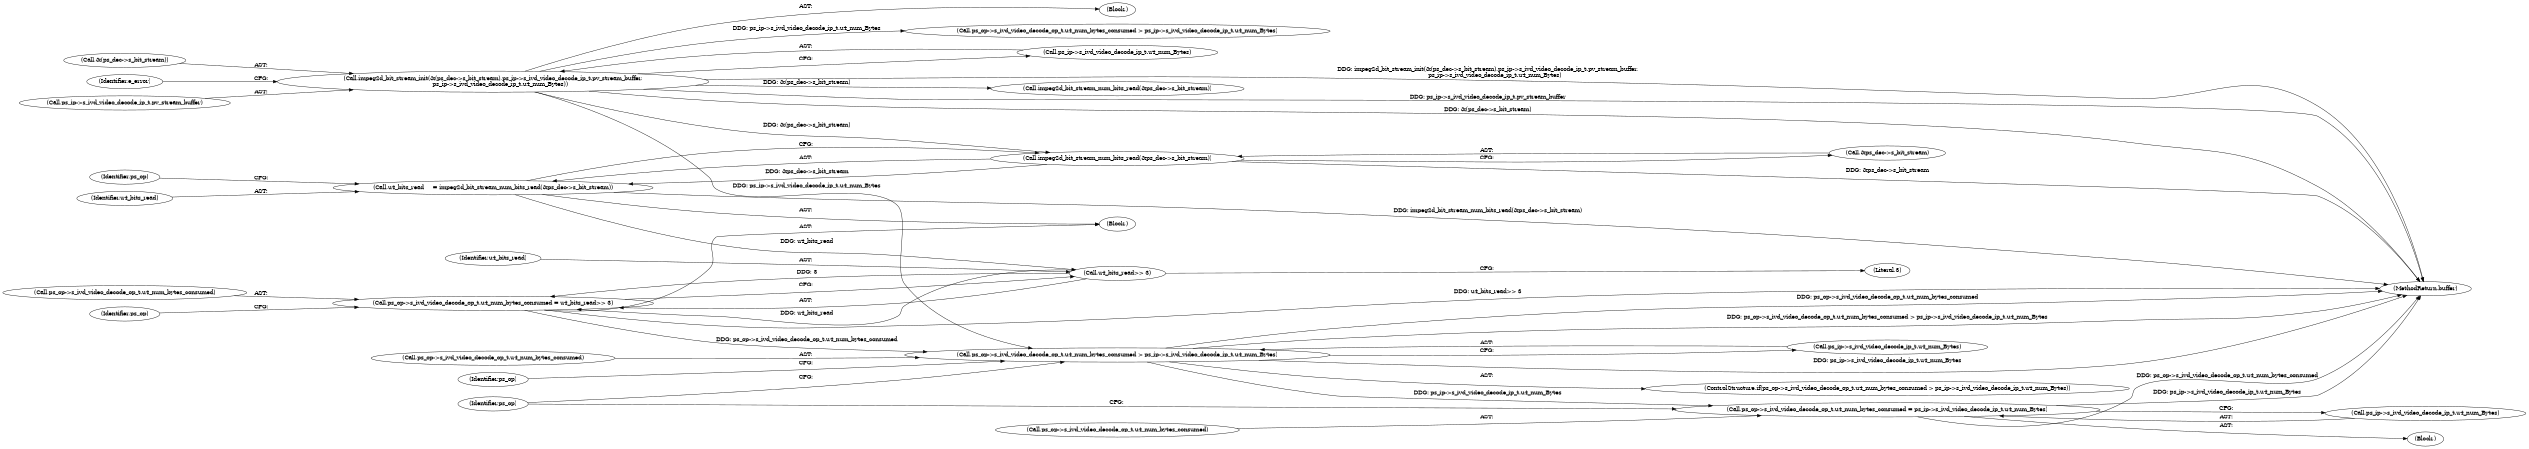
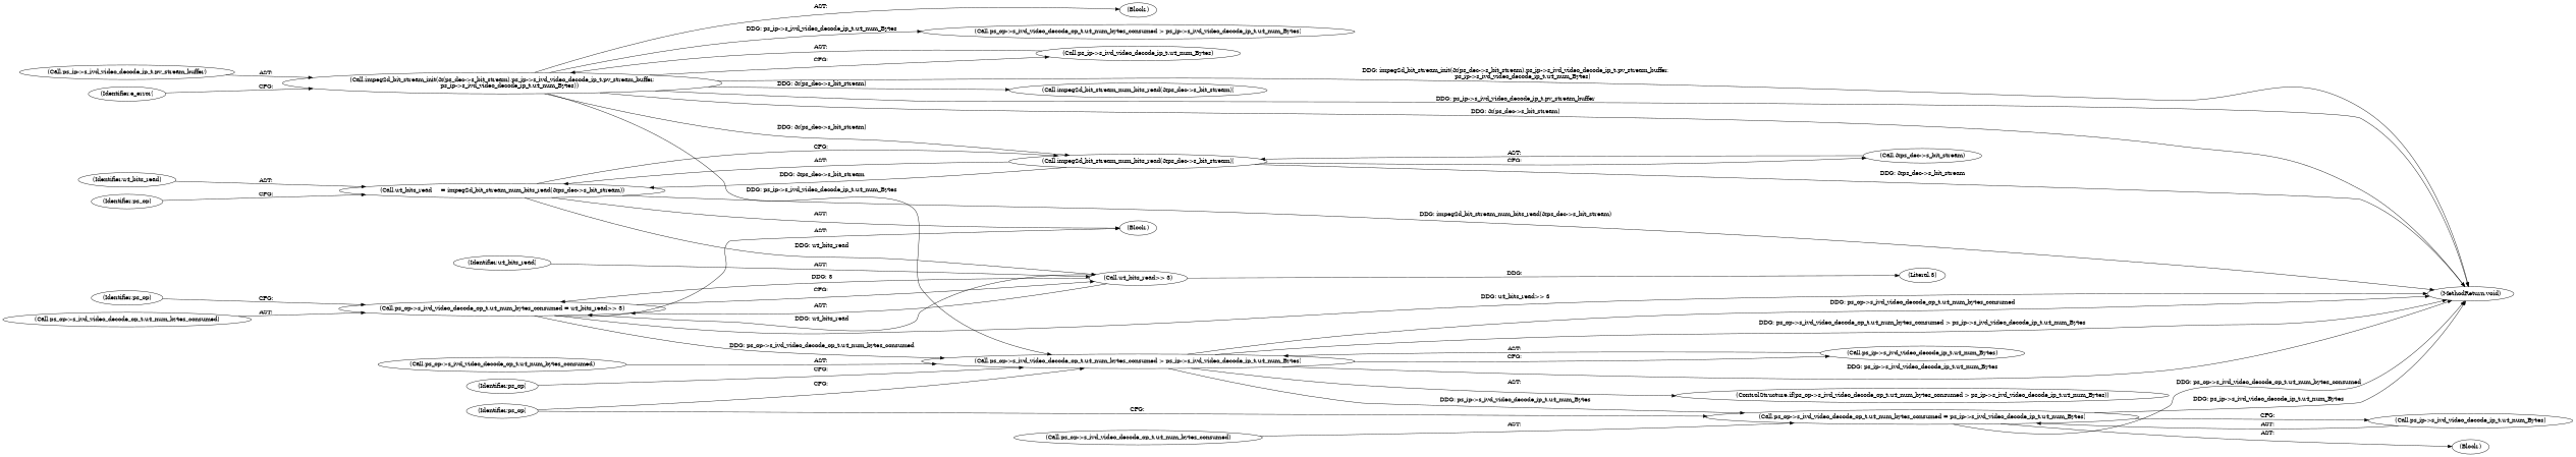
  digraph {
    rankdir=LR
    n1 [label="(Call,ps_op->s_ivd_video_decode_op_t.u4_num_bytes_consumed > ps_ip->s_ivd_video_decode_ip_t.u4_num_Bytes)"]
    n2 [label="(Call,ps_op->s_ivd_video_decode_op_t.u4_num_bytes_consumed = ps_ip->s_ivd_video_decode_ip_t.u4_num_Bytes)"]
    n3 [label="(Call,ps_ip->s_ivd_video_decode_ip_t.u4_num_Bytes)"]
    n4 [label="(ControlStructure,if(ps_op->s_ivd_video_decode_op_t.u4_num_bytes_consumed > ps_ip->s_ivd_video_decode_ip_t.u4_num_Bytes))"]
-   n5 [label="(MethodReturn,buffer)"]
+   n5 [label="(MethodReturn,void)"]
    n6 [label="(Call,ps_ip->s_ivd_video_decode_ip_t.u4_num_Bytes)"]
    n7 [label="(Block,)"]
    n8 [label="(Call,ps_op->s_ivd_video_decode_op_t.u4_num_bytes_consumed = u4_bits_read>> 3)"]
    n9 [label="(Call,u4_bits_read>> 3)"]
    n10 [label="(Block,)"]
    n11 [label="(Literal,3)"]
    n12 [label="(Call,u4_bits_read     = impeg2d_bit_stream_num_bits_read(&ps_dec->s_bit_stream))"]
    n13 [label="(Call,impeg2d_bit_stream_num_bits_read(&ps_dec->s_bit_stream))"]
    n14 [label="(Call,&ps_dec->s_bit_stream)"]
    n15 [label="(Call,impeg2d_bit_stream_init(&(ps_dec->s_bit_stream),ps_ip->s_ivd_video_decode_ip_t.pv_stream_buffer,\n        ps_ip->s_ivd_video_decode_ip_t.u4_num_Bytes))"]
    n16 [label="(Block,)"]
    n17 [label="(Call,ps_op->s_ivd_video_decode_op_t.u4_num_bytes_consumed > ps_ip->s_ivd_video_decode_ip_t.u4_num_Bytes)"]
    n18 [label="(Call,impeg2d_bit_stream_num_bits_read(&ps_dec->s_bit_stream))"]
    n19 [label="(Call,ps_ip->s_ivd_video_decode_ip_t.u4_num_Bytes)"]
    n20 [label="(Identifier,ps_op)"]
    n21 [label="(Call,ps_ip->s_ivd_video_decode_ip_t.pv_stream_buffer)"]
    n22 [label="(Call,ps_op->s_ivd_video_decode_op_t.u4_num_bytes_consumed)"]
    n23 [label="(Identifier,ps_op)"]
    n24 [label="(Call,ps_op->s_ivd_video_decode_op_t.u4_num_bytes_consumed)"]
    n25 [label="(Identifier,u4_bits_read)"]
-   n26 [label="(Call,&(ps_dec->s_bit_stream))"]
    n27 [label="(Identifier,u4_bits_read)"]
    n28 [label="(Identifier,ps_op)"]
    n29 [label="(Identifier,ps_op)"]
    n30 [label="(Call,ps_op->s_ivd_video_decode_op_t.u4_num_bytes_consumed)"]
    n31 [label="(Identifier,e_error)"]
    n1 -> n2 [label="DDG: ps_ip->s_ivd_video_decode_ip_t.u4_num_Bytes"]
    n1 -> n3 [label="CFG: "]
    n1 -> n4 [label="AST: "]
    n1 -> n5 [label="DDG: ps_op->s_ivd_video_decode_op_t.u4_num_bytes_consumed > ps_ip->s_ivd_video_decode_ip_t.u4_num_Bytes"]
    n1 -> n5 [label="DDG: ps_ip->s_ivd_video_decode_ip_t.u4_num_Bytes"]
    n1 -> n5 [label="DDG: ps_op->s_ivd_video_decode_op_t.u4_num_bytes_consumed"]
    n2 -> n5 [label="DDG: ps_op->s_ivd_video_decode_op_t.u4_num_bytes_consumed"]
    n2 -> n5 [label="DDG: ps_ip->s_ivd_video_decode_ip_t.u4_num_Bytes"]
    n2 -> n6 [label="CFG: "]
    n2 -> n7 [label="AST: "]
    n3 -> n1 [label="AST: "]
    n6 -> n2 [label="AST: "]
    n8 -> n1 [label="DDG: ps_op->s_ivd_video_decode_op_t.u4_num_bytes_consumed"]
    n8 -> n5 [label="DDG: u4_bits_read>> 3"]
    n8 -> n9 [label="CFG: "]
    n8 -> n10 [label="AST: "]
    n9 -> n8 [label="AST: "]
    n9 -> n8 [label="DDG: u4_bits_read"]
    n9 -> n8 [label="DDG: 3"]
-   n9 -> n11 [label="CFG: "]
+   n9 -> n11 [label="DDG: "]
    n12 -> n5 [label="DDG: impeg2d_bit_stream_num_bits_read(&ps_dec->s_bit_stream)"]
    n12 -> n9 [label="DDG: u4_bits_read"]
    n12 -> n10 [label="AST: "]
    n12 -> n13 [label="CFG: "]
    n13 -> n5 [label="DDG: &ps_dec->s_bit_stream"]
    n13 -> n12 [label="AST: "]
    n13 -> n12 [label="DDG: &ps_dec->s_bit_stream"]
    n13 -> n14 [label="CFG: "]
    n14 -> n13 [label="AST: "]
    n15 -> n1 [label="DDG: ps_ip->s_ivd_video_decode_ip_t.u4_num_Bytes"]
    n15 -> n5 [label="DDG: ps_ip->s_ivd_video_decode_ip_t.pv_stream_buffer"]
    n15 -> n5 [label="DDG: &(ps_dec->s_bit_stream)"]
    n15 -> n5 [label="DDG: impeg2d_bit_stream_init(&(ps_dec->s_bit_stream),ps_ip->s_ivd_video_decode_ip_t.pv_stream_buffer,\n        ps_ip->s_ivd_video_decode_ip_t.u4_num_Bytes)"]
    n15 -> n13 [label="DDG: &(ps_dec->s_bit_stream)"]
    n15 -> n16 [label="AST: "]
    n15 -> n17 [label="DDG: ps_ip->s_ivd_video_decode_ip_t.u4_num_Bytes"]
    n15 -> n18 [label="DDG: &(ps_dec->s_bit_stream)"]
    n15 -> n19 [label="CFG: "]
    n19 -> n15 [label="AST: "]
    n20 -> n8 [label="CFG: "]
    n21 -> n15 [label="AST: "]
    n22 -> n1 [label="AST: "]
    n23 -> n1 [label="CFG: "]
    n23 -> n2 [label="CFG: "]
    n24 -> n8 [label="AST: "]
    n25 -> n9 [label="AST: "]
-   n26 -> n15 [label="AST: "]
    n27 -> n12 [label="AST: "]
    n28 -> n1 [label="CFG: "]
    n29 -> n12 [label="CFG: "]
    n30 -> n2 [label="AST: "]
    n31 -> n15 [label="CFG: "]
  }
